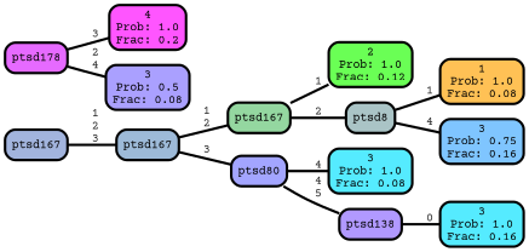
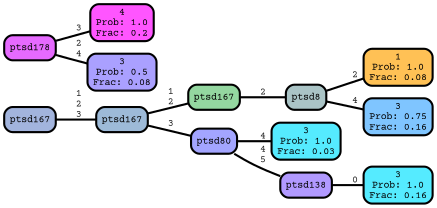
  graph {
    fontname="Courier Prime"
    rankdir=LR
    ranksep="0 equally"
    splines=straight
    node [color=black fillcolor="#55ebff" fontcolor=black fontname="Courier Prime" penwidth=3 shape=box style="filled, rounded"]
    edge [color=black fontcolor=grey14 fontname="Courier Prime" fontweight=bold penwidth=3]
-   n1 [fillcolor="#6aff55" label="2\nProb: 1.0\nFrac: 0.12"]
    n2 [fillcolor="#94d7a0" label=ptsd167]
    n3 [fillcolor="#aac4c6" label=ptsd8]
    n4 [fillcolor="#ffc155" label="1\nProb: 1.0\nFrac: 0.08"]
    n5 [fillcolor="#7fc5ff" label="3\nProb: 0.75\nFrac: 0.16"]
    n6 [fillcolor="#9dbad8" label=ptsd167]
    n7 [fillcolor="#a3a5ff" label=ptsd80]
-   n8 [label="3\nProb: 1.0\nFrac: 0.08"]
+   n8 [label="3\nProb: 1.0\nFrac: 0.03"]
    n9 [fillcolor="#b199ff" label=ptsd138]
    n10 [label="3\nProb: 1.0\nFrac: 0.16"]
    n11 [fillcolor="#e66aff" label=ptsd178]
    n12 [fillcolor="#ff55ff" label="4\nProb: 1.0\nFrac: 0.2"]
    n13 [fillcolor="#aaa0ff" label="3\nProb: 0.5\nFrac: 0.08"]
    n14 [fillcolor="#a2b4dd" label=ptsd167]
    subgraph sub_1 {
      rank=same
    }
-   n2 -- n1 [label=" 1"]
    n2 -- n3 [label=" 2"]
-   n3 -- n4 [label=" 1"]
+   n3 -- n4 [label=" 2"]
    n3 -- n5 [label=" 4"]
    n6 -- n2 [label=" 1\n 2"]
    n6 -- n7 [label=" 3"]
    n7 -- n8 [label=" 4"]
    n7 -- n9 [label=" 4\n 5"]
    n9 -- n10 [label=" 0"]
    n11 -- n12 [label=" 3"]
    n11 -- n13 [label=" 2\n 4"]
    n14 -- n6 [label=" 1\n 2\n 3"]
  }
